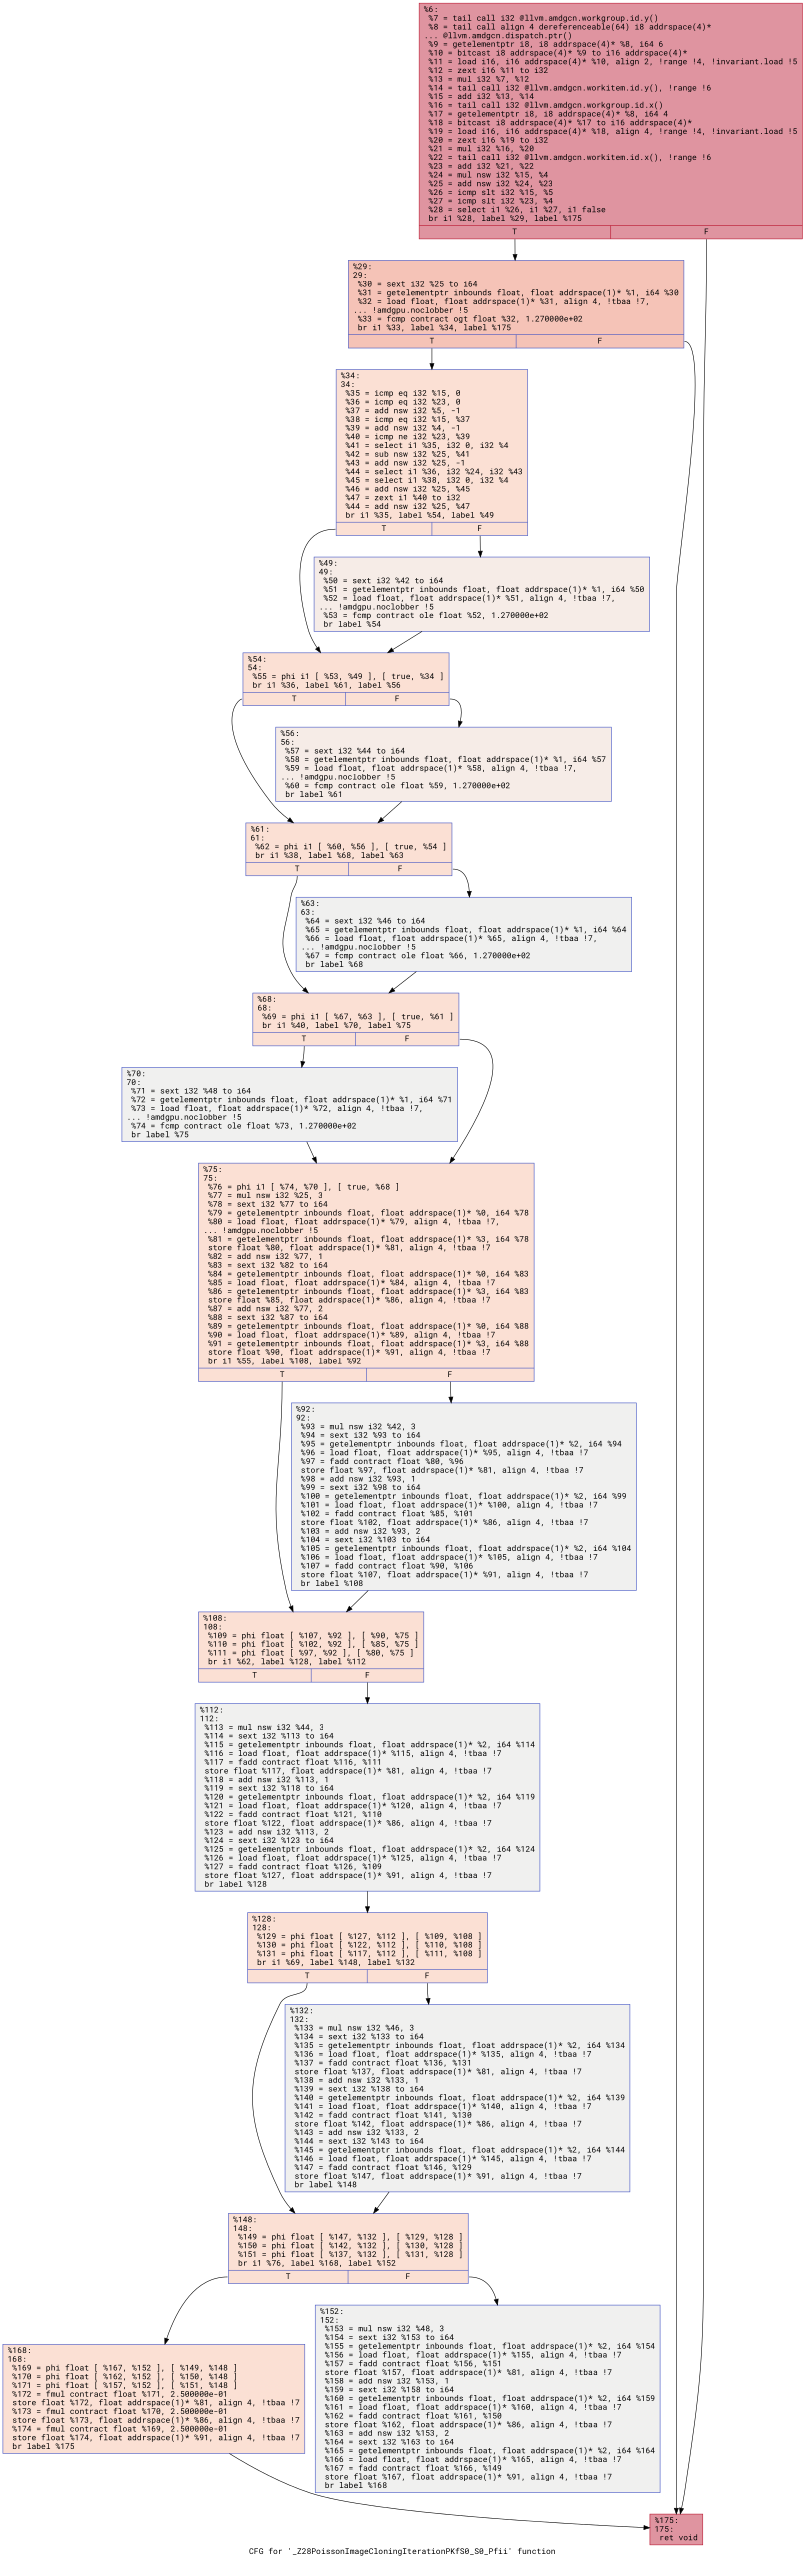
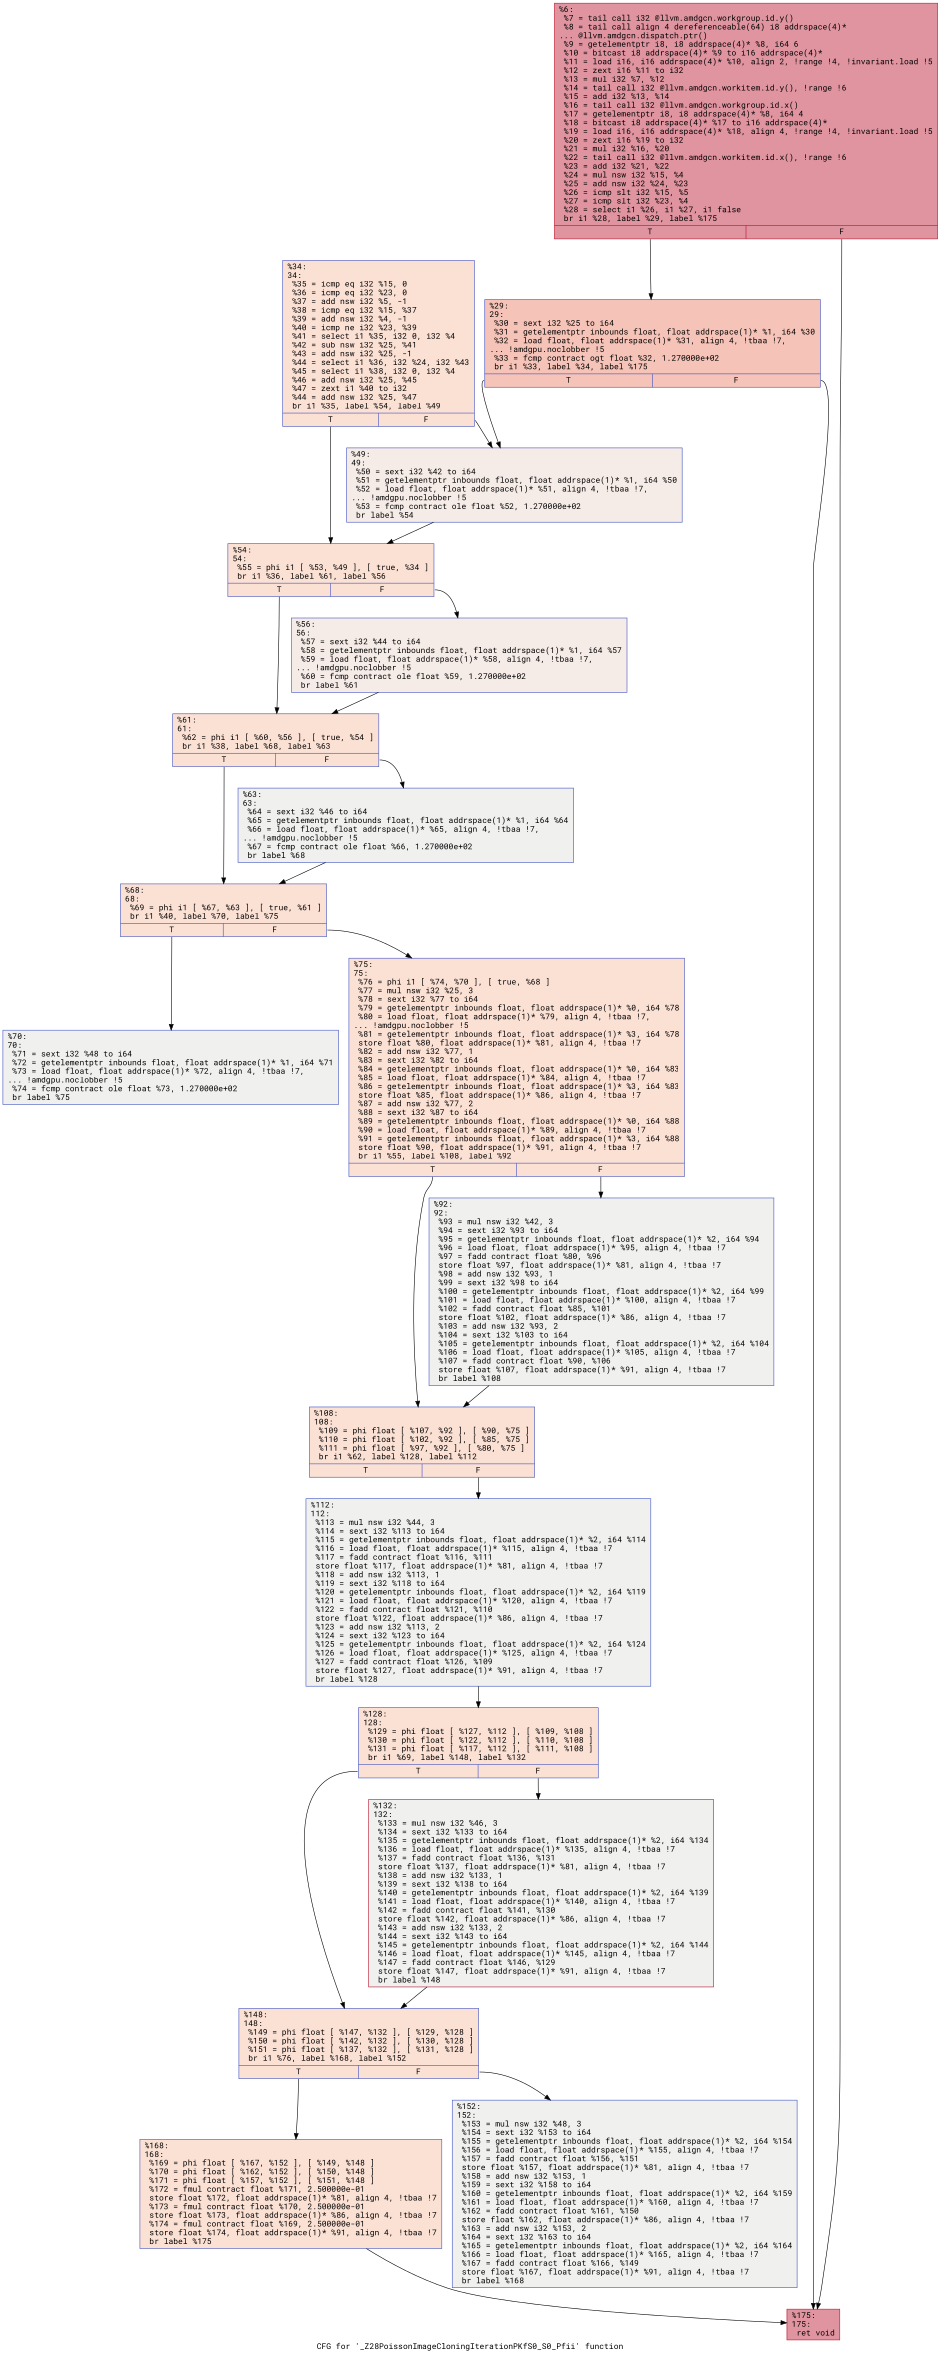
  digraph {
    fontname="Roboto Mono"
    label="CFG for '_Z28PoissonImageCloningIterationPKfS0_S0_Pfii' function"
    node [color="#3d50c3ff" fillcolor="#f7b99e70" fontname="Roboto Mono" shape=record style=filled]
    edge [fontname="Roboto Mono" tailport=s0]
    n1 [color="#b70d28ff" fillcolor="#b70d2870" label="{%6:\l  %7 = tail call i32 @llvm.amdgcn.workgroup.id.y()\l  %8 = tail call align 4 dereferenceable(64) i8 addrspace(4)*\l... @llvm.amdgcn.dispatch.ptr()\l  %9 = getelementptr i8, i8 addrspace(4)* %8, i64 6\l  %10 = bitcast i8 addrspace(4)* %9 to i16 addrspace(4)*\l  %11 = load i16, i16 addrspace(4)* %10, align 2, !range !4, !invariant.load !5\l  %12 = zext i16 %11 to i32\l  %13 = mul i32 %7, %12\l  %14 = tail call i32 @llvm.amdgcn.workitem.id.y(), !range !6\l  %15 = add i32 %13, %14\l  %16 = tail call i32 @llvm.amdgcn.workgroup.id.x()\l  %17 = getelementptr i8, i8 addrspace(4)* %8, i64 4\l  %18 = bitcast i8 addrspace(4)* %17 to i16 addrspace(4)*\l  %19 = load i16, i16 addrspace(4)* %18, align 4, !range !4, !invariant.load !5\l  %20 = zext i16 %19 to i32\l  %21 = mul i32 %16, %20\l  %22 = tail call i32 @llvm.amdgcn.workitem.id.x(), !range !6\l  %23 = add i32 %21, %22\l  %24 = mul nsw i32 %15, %4\l  %25 = add nsw i32 %24, %23\l  %26 = icmp slt i32 %15, %5\l  %27 = icmp slt i32 %23, %4\l  %28 = select i1 %26, i1 %27, i1 false\l  br i1 %28, label %29, label %175\l|{<s0>T|<s1>F}}"]
    n2 [fillcolor="#e8765c70" label="{%29:\l29:                                               \l  %30 = sext i32 %25 to i64\l  %31 = getelementptr inbounds float, float addrspace(1)* %1, i64 %30\l  %32 = load float, float addrspace(1)* %31, align 4, !tbaa !7,\l... !amdgpu.noclobber !5\l  %33 = fcmp contract ogt float %32, 1.270000e+02\l  br i1 %33, label %34, label %175\l|{<s0>T|<s1>F}}"]
    n3 [color="#b70d28ff" fillcolor="#b70d2870" label="{%175:\l175:                                              \l  ret void\l}"]
    n4 [label="{%34:\l34:                                               \l  %35 = icmp eq i32 %15, 0\l  %36 = icmp eq i32 %23, 0\l  %37 = add nsw i32 %5, -1\l  %38 = icmp eq i32 %15, %37\l  %39 = add nsw i32 %4, -1\l  %40 = icmp ne i32 %23, %39\l  %41 = select i1 %35, i32 0, i32 %4\l  %42 = sub nsw i32 %25, %41\l  %43 = add nsw i32 %25, -1\l  %44 = select i1 %36, i32 %24, i32 %43\l  %45 = select i1 %38, i32 0, i32 %4\l  %46 = add nsw i32 %25, %45\l  %47 = zext i1 %40 to i32\l  %44 = add nsw i32 %25, %47\l  br i1 %35, label %54, label %49\l|{<s0>T|<s1>F}}"]
    n5 [label="{%54:\l54:                                               \l  %55 = phi i1 [ %53, %49 ], [ true, %34 ]\l  br i1 %36, label %61, label %56\l|{<s0>T|<s1>F}}"]
    n6 [fillcolor="#ead5c970" label="{%49:\l49:                                               \l  %50 = sext i32 %42 to i64\l  %51 = getelementptr inbounds float, float addrspace(1)* %1, i64 %50\l  %52 = load float, float addrspace(1)* %51, align 4, !tbaa !7,\l... !amdgpu.noclobber !5\l  %53 = fcmp contract ole float %52, 1.270000e+02\l  br label %54\l}"]
    n7 [label="{%61:\l61:                                               \l  %62 = phi i1 [ %60, %56 ], [ true, %54 ]\l  br i1 %38, label %68, label %63\l|{<s0>T|<s1>F}}"]
    n8 [fillcolor="#ead5c970" label="{%56:\l56:                                               \l  %57 = sext i32 %44 to i64\l  %58 = getelementptr inbounds float, float addrspace(1)* %1, i64 %57\l  %59 = load float, float addrspace(1)* %58, align 4, !tbaa !7,\l... !amdgpu.noclobber !5\l  %60 = fcmp contract ole float %59, 1.270000e+02\l  br label %61\l}"]
    n9 [label="{%68:\l68:                                               \l  %69 = phi i1 [ %67, %63 ], [ true, %61 ]\l  br i1 %40, label %70, label %75\l|{<s0>T|<s1>F}}"]
    n10 [fillcolor="#dedcdb70" label="{%63:\l63:                                               \l  %64 = sext i32 %46 to i64\l  %65 = getelementptr inbounds float, float addrspace(1)* %1, i64 %64\l  %66 = load float, float addrspace(1)* %65, align 4, !tbaa !7,\l... !amdgpu.noclobber !5\l  %67 = fcmp contract ole float %66, 1.270000e+02\l  br label %68\l}"]
    n11 [fillcolor="#dedcdb70" label="{%70:\l70:                                               \l  %71 = sext i32 %48 to i64\l  %72 = getelementptr inbounds float, float addrspace(1)* %1, i64 %71\l  %73 = load float, float addrspace(1)* %72, align 4, !tbaa !7,\l... !amdgpu.noclobber !5\l  %74 = fcmp contract ole float %73, 1.270000e+02\l  br label %75\l}"]
    n12 [label="{%75:\l75:                                               \l  %76 = phi i1 [ %74, %70 ], [ true, %68 ]\l  %77 = mul nsw i32 %25, 3\l  %78 = sext i32 %77 to i64\l  %79 = getelementptr inbounds float, float addrspace(1)* %0, i64 %78\l  %80 = load float, float addrspace(1)* %79, align 4, !tbaa !7,\l... !amdgpu.noclobber !5\l  %81 = getelementptr inbounds float, float addrspace(1)* %3, i64 %78\l  store float %80, float addrspace(1)* %81, align 4, !tbaa !7\l  %82 = add nsw i32 %77, 1\l  %83 = sext i32 %82 to i64\l  %84 = getelementptr inbounds float, float addrspace(1)* %0, i64 %83\l  %85 = load float, float addrspace(1)* %84, align 4, !tbaa !7\l  %86 = getelementptr inbounds float, float addrspace(1)* %3, i64 %83\l  store float %85, float addrspace(1)* %86, align 4, !tbaa !7\l  %87 = add nsw i32 %77, 2\l  %88 = sext i32 %87 to i64\l  %89 = getelementptr inbounds float, float addrspace(1)* %0, i64 %88\l  %90 = load float, float addrspace(1)* %89, align 4, !tbaa !7\l  %91 = getelementptr inbounds float, float addrspace(1)* %3, i64 %88\l  store float %90, float addrspace(1)* %91, align 4, !tbaa !7\l  br i1 %55, label %108, label %92\l|{<s0>T|<s1>F}}"]
    n13 [label="{%108:\l108:                                              \l  %109 = phi float [ %107, %92 ], [ %90, %75 ]\l  %110 = phi float [ %102, %92 ], [ %85, %75 ]\l  %111 = phi float [ %97, %92 ], [ %80, %75 ]\l  br i1 %62, label %128, label %112\l|{<s0>T|<s1>F}}"]
    n14 [fillcolor="#dedcdb70" label="{%92:\l92:                                               \l  %93 = mul nsw i32 %42, 3\l  %94 = sext i32 %93 to i64\l  %95 = getelementptr inbounds float, float addrspace(1)* %2, i64 %94\l  %96 = load float, float addrspace(1)* %95, align 4, !tbaa !7\l  %97 = fadd contract float %80, %96\l  store float %97, float addrspace(1)* %81, align 4, !tbaa !7\l  %98 = add nsw i32 %93, 1\l  %99 = sext i32 %98 to i64\l  %100 = getelementptr inbounds float, float addrspace(1)* %2, i64 %99\l  %101 = load float, float addrspace(1)* %100, align 4, !tbaa !7\l  %102 = fadd contract float %85, %101\l  store float %102, float addrspace(1)* %86, align 4, !tbaa !7\l  %103 = add nsw i32 %93, 2\l  %104 = sext i32 %103 to i64\l  %105 = getelementptr inbounds float, float addrspace(1)* %2, i64 %104\l  %106 = load float, float addrspace(1)* %105, align 4, !tbaa !7\l  %107 = fadd contract float %90, %106\l  store float %107, float addrspace(1)* %91, align 4, !tbaa !7\l  br label %108\l}"]
    n15 [fillcolor="#dedcdb70" label="{%112:\l112:                                              \l  %113 = mul nsw i32 %44, 3\l  %114 = sext i32 %113 to i64\l  %115 = getelementptr inbounds float, float addrspace(1)* %2, i64 %114\l  %116 = load float, float addrspace(1)* %115, align 4, !tbaa !7\l  %117 = fadd contract float %116, %111\l  store float %117, float addrspace(1)* %81, align 4, !tbaa !7\l  %118 = add nsw i32 %113, 1\l  %119 = sext i32 %118 to i64\l  %120 = getelementptr inbounds float, float addrspace(1)* %2, i64 %119\l  %121 = load float, float addrspace(1)* %120, align 4, !tbaa !7\l  %122 = fadd contract float %121, %110\l  store float %122, float addrspace(1)* %86, align 4, !tbaa !7\l  %123 = add nsw i32 %113, 2\l  %124 = sext i32 %123 to i64\l  %125 = getelementptr inbounds float, float addrspace(1)* %2, i64 %124\l  %126 = load float, float addrspace(1)* %125, align 4, !tbaa !7\l  %127 = fadd contract float %126, %109\l  store float %127, float addrspace(1)* %91, align 4, !tbaa !7\l  br label %128\l}"]
    n16 [label="{%128:\l128:                                              \l  %129 = phi float [ %127, %112 ], [ %109, %108 ]\l  %130 = phi float [ %122, %112 ], [ %110, %108 ]\l  %131 = phi float [ %117, %112 ], [ %111, %108 ]\l  br i1 %69, label %148, label %132\l|{<s0>T|<s1>F}}"]
    n17 [label="{%148:\l148:                                              \l  %149 = phi float [ %147, %132 ], [ %129, %128 ]\l  %150 = phi float [ %142, %132 ], [ %130, %128 ]\l  %151 = phi float [ %137, %132 ], [ %131, %128 ]\l  br i1 %76, label %168, label %152\l|{<s0>T|<s1>F}}"]
-   n18 [fillcolor="#dedcdb70" label="{%132:\l132:                                              \l  %133 = mul nsw i32 %46, 3\l  %134 = sext i32 %133 to i64\l  %135 = getelementptr inbounds float, float addrspace(1)* %2, i64 %134\l  %136 = load float, float addrspace(1)* %135, align 4, !tbaa !7\l  %137 = fadd contract float %136, %131\l  store float %137, float addrspace(1)* %81, align 4, !tbaa !7\l  %138 = add nsw i32 %133, 1\l  %139 = sext i32 %138 to i64\l  %140 = getelementptr inbounds float, float addrspace(1)* %2, i64 %139\l  %141 = load float, float addrspace(1)* %140, align 4, !tbaa !7\l  %142 = fadd contract float %141, %130\l  store float %142, float addrspace(1)* %86, align 4, !tbaa !7\l  %143 = add nsw i32 %133, 2\l  %144 = sext i32 %143 to i64\l  %145 = getelementptr inbounds float, float addrspace(1)* %2, i64 %144\l  %146 = load float, float addrspace(1)* %145, align 4, !tbaa !7\l  %147 = fadd contract float %146, %129\l  store float %147, float addrspace(1)* %91, align 4, !tbaa !7\l  br label %148\l}"]
+   n18 [color="#b70d28ff" fillcolor="#dedcdb70" label="{%132:\l132:                                              \l  %133 = mul nsw i32 %46, 3\l  %134 = sext i32 %133 to i64\l  %135 = getelementptr inbounds float, float addrspace(1)* %2, i64 %134\l  %136 = load float, float addrspace(1)* %135, align 4, !tbaa !7\l  %137 = fadd contract float %136, %131\l  store float %137, float addrspace(1)* %81, align 4, !tbaa !7\l  %138 = add nsw i32 %133, 1\l  %139 = sext i32 %138 to i64\l  %140 = getelementptr inbounds float, float addrspace(1)* %2, i64 %139\l  %141 = load float, float addrspace(1)* %140, align 4, !tbaa !7\l  %142 = fadd contract float %141, %130\l  store float %142, float addrspace(1)* %86, align 4, !tbaa !7\l  %143 = add nsw i32 %133, 2\l  %144 = sext i32 %143 to i64\l  %145 = getelementptr inbounds float, float addrspace(1)* %2, i64 %144\l  %146 = load float, float addrspace(1)* %145, align 4, !tbaa !7\l  %147 = fadd contract float %146, %129\l  store float %147, float addrspace(1)* %91, align 4, !tbaa !7\l  br label %148\l}"]
    n19 [label="{%168:\l168:                                              \l  %169 = phi float [ %167, %152 ], [ %149, %148 ]\l  %170 = phi float [ %162, %152 ], [ %150, %148 ]\l  %171 = phi float [ %157, %152 ], [ %151, %148 ]\l  %172 = fmul contract float %171, 2.500000e-01\l  store float %172, float addrspace(1)* %81, align 4, !tbaa !7\l  %173 = fmul contract float %170, 2.500000e-01\l  store float %173, float addrspace(1)* %86, align 4, !tbaa !7\l  %174 = fmul contract float %169, 2.500000e-01\l  store float %174, float addrspace(1)* %91, align 4, !tbaa !7\l  br label %175\l}"]
    n20 [fillcolor="#dedcdb70" label="{%152:\l152:                                              \l  %153 = mul nsw i32 %48, 3\l  %154 = sext i32 %153 to i64\l  %155 = getelementptr inbounds float, float addrspace(1)* %2, i64 %154\l  %156 = load float, float addrspace(1)* %155, align 4, !tbaa !7\l  %157 = fadd contract float %156, %151\l  store float %157, float addrspace(1)* %81, align 4, !tbaa !7\l  %158 = add nsw i32 %153, 1\l  %159 = sext i32 %158 to i64\l  %160 = getelementptr inbounds float, float addrspace(1)* %2, i64 %159\l  %161 = load float, float addrspace(1)* %160, align 4, !tbaa !7\l  %162 = fadd contract float %161, %150\l  store float %162, float addrspace(1)* %86, align 4, !tbaa !7\l  %163 = add nsw i32 %153, 2\l  %164 = sext i32 %163 to i64\l  %165 = getelementptr inbounds float, float addrspace(1)* %2, i64 %164\l  %166 = load float, float addrspace(1)* %165, align 4, !tbaa !7\l  %167 = fadd contract float %166, %149\l  store float %167, float addrspace(1)* %91, align 4, !tbaa !7\l  br label %168\l}"]
    n1 -> n2
    n1 -> n3 [tailport=s1]
    n2 -> n3 [tailport=s1]
-   n2 -> n4
+   n2 -> n6
    n4 -> n5
    n4 -> n6 [tailport=s1]
    n5 -> n7
    n5 -> n8 [tailport=s1]
    n6 -> n5
    n7 -> n9
    n7 -> n10 [tailport=s1]
    n8 -> n7
    n9 -> n11
    n9 -> n12 [tailport=s1]
    n10 -> n9
-   n11 -> n12
    n12 -> n13
    n12 -> n14 [tailport=s1]
    n13 -> n15 [tailport=s1]
    n14 -> n13
    n15 -> n16
    n16 -> n17
    n16 -> n18 [tailport=s1]
    n17 -> n19
    n17 -> n20 [tailport=s1]
    n18 -> n17
    n19 -> n3
  }
